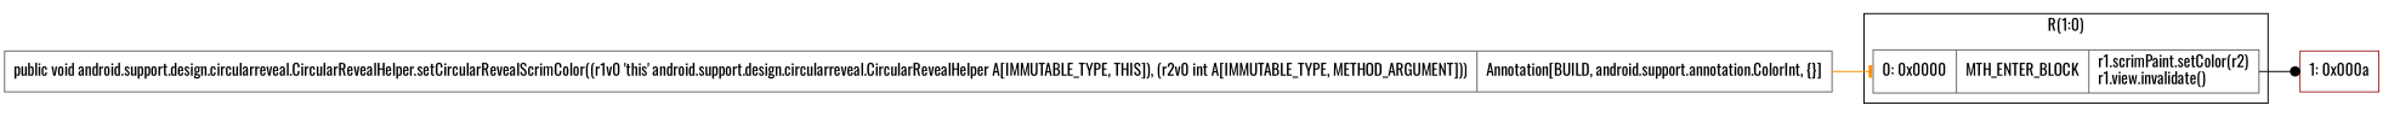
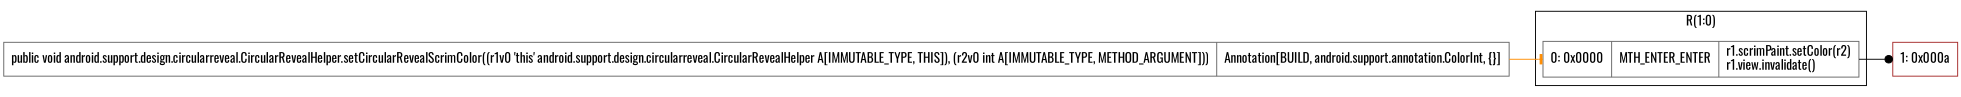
  digraph {
    rankdir=LR
    fontname=Oswald
    node [color=gray40 shape=record fontname=Oswald]
    edge [fontname=Oswald]
-   n1 [label="{0\:\ 0x0000|MTH_ENTER_BLOCK\l|r1.scrimPaint.setColor(r2)\lr1.view.invalidate()\l}"]
+   n1 [label="{0\:\ 0x0000|MTH_ENTER_ENTER\l|r1.scrimPaint.setColor(r2)\lr1.view.invalidate()\l}"]
    n2 [color=brown label="{1\:\ 0x000a}"]
    n3 [label="{public void android.support.design.circularreveal.CircularRevealHelper.setCircularRevealScrimColor((r1v0 'this' android.support.design.circularreveal.CircularRevealHelper A[IMMUTABLE_TYPE, THIS]), (r2v0 int A[IMMUTABLE_TYPE, METHOD_ARGUMENT]))  | Annotation[BUILD, android.support.annotation.ColorInt, \{\}]\l}"]
    subgraph cluster_1 {
      label="R(1:0)"
      n1
    }
    n1 -> n2 [color=black arrowhead=dot]
    n3 -> n1 [color=darkorange arrowhead=tee]
  }
